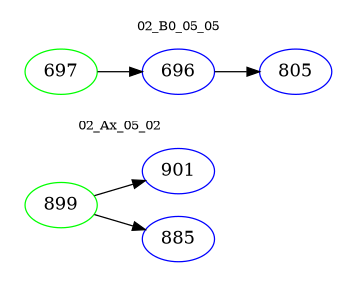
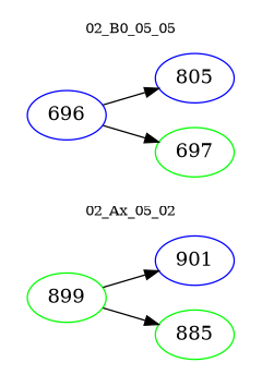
  digraph {
    rankdir=LR
    node [color=green]
    edge [color=black]
    n1 [label=899]
-   n2 [color=blue label=885]
+   n2 [label=885]
    n3 [color=blue label=901]
    n4 [color=blue label=696]
    n5 [label=697]
    n6 [color=blue label=805]
    subgraph cluster_1 {
      color=white
      fontsize=10
      label="02_Ax_05_02"
      n1
      n2
      n3
    }
    subgraph cluster_2 {
      color=white
      fontsize=10
      label="02_B0_05_05"
      n4
      n5
      n6
    }
    n1 -> n2
    n1 -> n3
-   n5 -> n4
+   n4 -> n5
    n4 -> n6
  }
